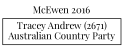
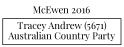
  digraph {
    label="McEwen 2016"
    labelloc=t
    mclimit=10
    fontname="Playfair Display"
-   n1 [label="Tracey Andrew (2671)\nAustralian Country Party" shape=box fontname="Playfair Display"]
+   n1 [label="Tracey Andrew (5671)\nAustralian Country Party" shape=box fontname="Playfair Display"]
  }
